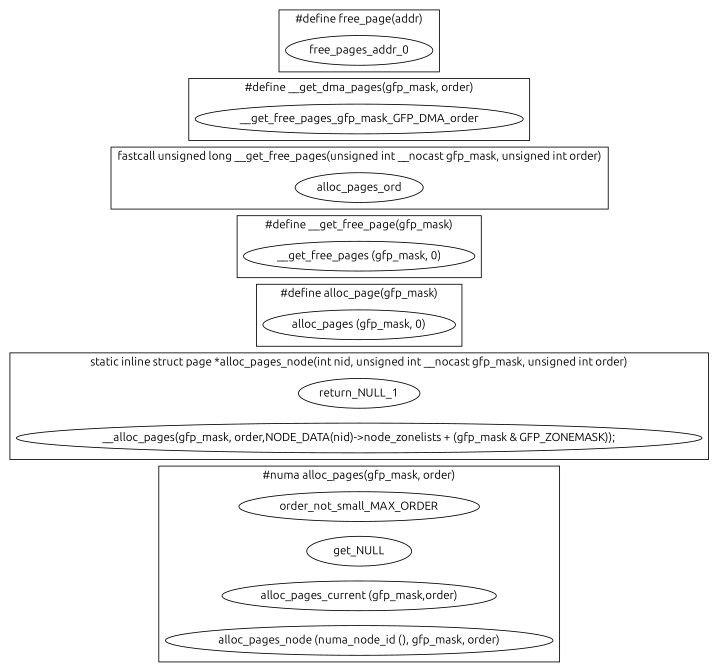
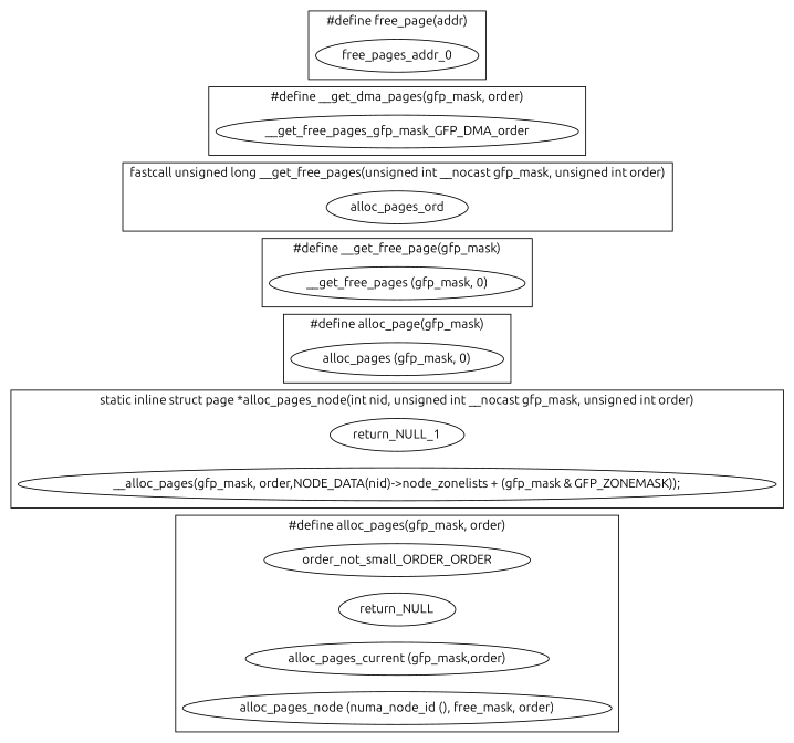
  digraph {
    rankdir=LR
    fontname=Ubuntu
    node [fontname=Ubuntu]
-   n1 [label=order_not_small_MAX_ORDER]
-   n2 [label=get_NULL]
+   n1 [label=order_not_small_ORDER_ORDER]
+   n2 [label=return_NULL]
    n3 [label="alloc_pages_current (gfp_mask,order)"]
-   n4 [label="alloc_pages_node (numa_node_id (), gfp_mask, order)"]
+   n4 [label="alloc_pages_node (numa_node_id (), free_mask, order)"]
    n5 [label=return_NULL_1]
    n6 [label="__alloc_pages(gfp_mask, order,NODE_DATA(nid)->node_zonelists + (gfp_mask & GFP_ZONEMASK));"]
    n7 [label="alloc_pages (gfp_mask, 0)"]
    n8 [label="__get_free_pages (gfp_mask, 0)"]
    alloc_pages_ord
    n10 [label=__get_free_pages_gfp_mask_GFP_DMA_order]
    n11 [label=free_pages_addr_0]
    subgraph cluster_1 {
-     label="#numa alloc_pages(gfp_mask, order)"
+     label="#define alloc_pages(gfp_mask, order)"
      n1
      n2
      n3
      n4
    }
    subgraph cluster_2 {
      label="static inline struct page *alloc_pages_node(int nid, unsigned int __nocast gfp_mask, unsigned int order)"
      n5
      n6
    }
    subgraph cluster_3 {
      label="#define alloc_page(gfp_mask)"
      n7
    }
    subgraph cluster_4 {
      label="#define __get_free_page(gfp_mask)"
      n8
    }
    subgraph cluster_5 {
      label="fastcall unsigned long __get_free_pages(unsigned int __nocast gfp_mask, unsigned int order)"
      alloc_pages_ord
    }
    subgraph cluster_6 {
      label="#define __get_dma_pages(gfp_mask, order)"
      n10
    }
    subgraph cluster_7 {
      label="#define free_page(addr)"
      n11
    }
  }
